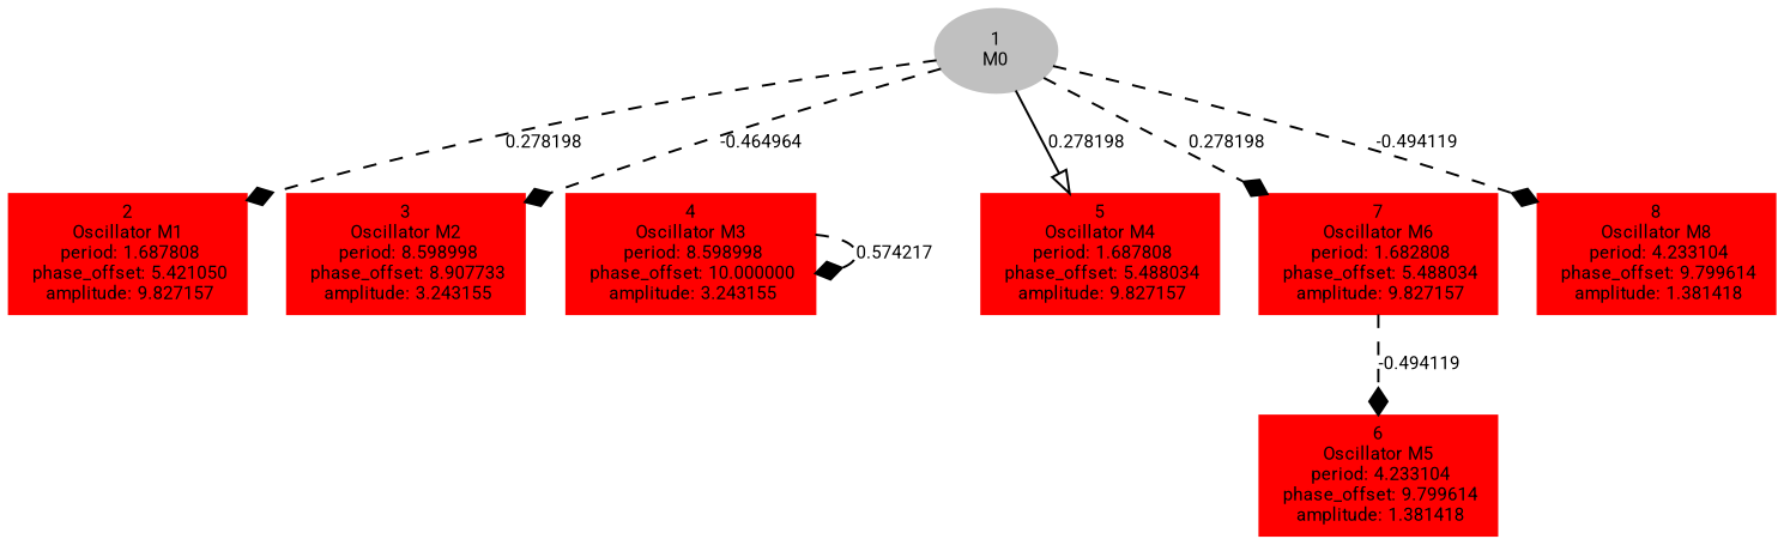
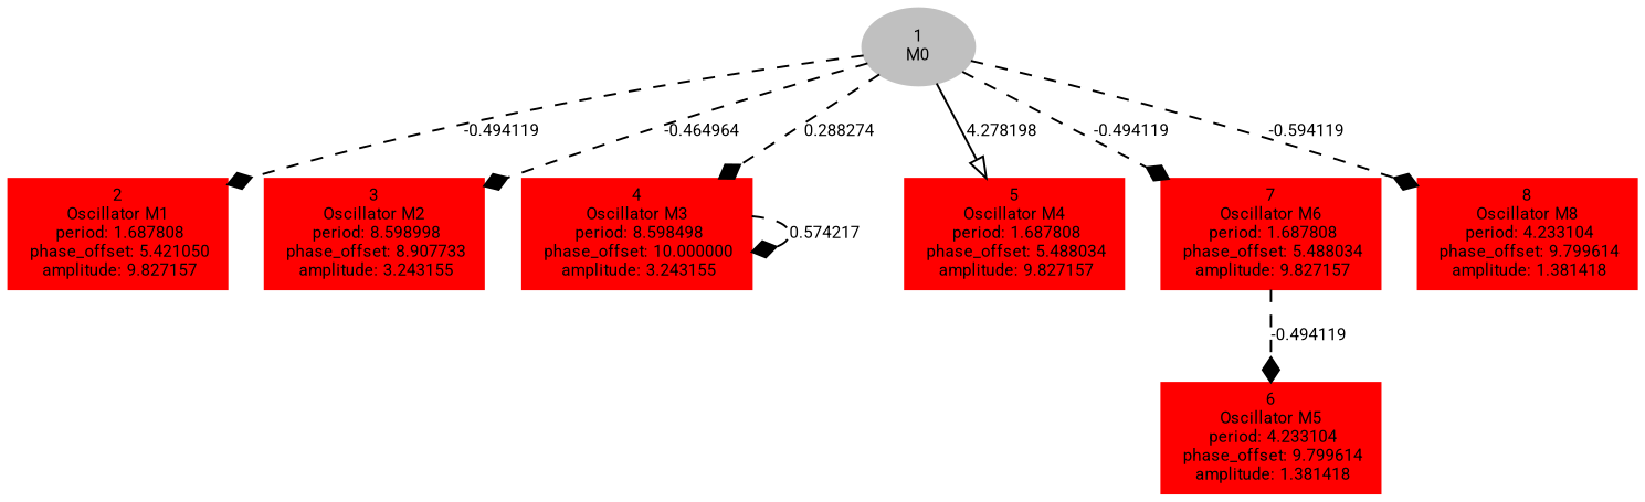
  digraph {
    fontname=Roboto
    forcelabels=true
    node [color=red fontname=Roboto fontsize=8 style=filled shape=box]
    edge [arrowhead=diamond fontname=Roboto fontsize=8 style=dashed]
    n1 [color=grey label=<1<BR/>M0> shape=""]
    n2 [label=<2<BR />Oscillator M1<BR /> period: 1.687808<BR /> phase_offset: 5.421050<BR /> amplitude: 9.827157>]
    n3 [label=<3<BR />Oscillator M2<BR /> period: 8.598998<BR /> phase_offset: 8.907733<BR /> amplitude: 3.243155>]
-   n4 [label=<4<BR />Oscillator M3<BR /> period: 8.598998<BR /> phase_offset: 10.000000<BR /> amplitude: 3.243155>]
+   n4 [label=<4<BR />Oscillator M3<BR /> period: 8.598498<BR /> phase_offset: 10.000000<BR /> amplitude: 3.243155>]
    n5 [label=<5<BR />Oscillator M4<BR /> period: 1.687808<BR /> phase_offset: 5.488034<BR /> amplitude: 9.827157>]
-   n6 [label=<7<BR />Oscillator M6<BR /> period: 1.682808<BR /> phase_offset: 5.488034<BR /> amplitude: 9.827157>]
+   n6 [label=<7<BR />Oscillator M6<BR /> period: 1.687808<BR /> phase_offset: 5.488034<BR /> amplitude: 9.827157>]
    n7 [label=<8<BR />Oscillator M8<BR /> period: 4.233104<BR /> phase_offset: 9.799614<BR /> amplitude: 1.381418>]
    n8 [label=<6<BR />Oscillator M5<BR /> period: 4.233104<BR /> phase_offset: 9.799614<BR /> amplitude: 1.381418>]
-   n1 -> n2 [label="0.278198 "]
+   n1 -> n2 [label="-0.494119 "]
    n1 -> n3 [label="-0.464964 "]
-   n1 -> n5 [arrowhead=onormal label="0.278198 " style=solid]
-   n1 -> n6 [label="0.278198 "]
-   n1 -> n7 [label="-0.494119 "]
+   n1 -> n4 [label="0.288274 "]
+   n1 -> n5 [arrowhead=onormal label="4.278198 " style=solid]
+   n1 -> n6 [label="-0.494119 "]
+   n1 -> n7 [label="-0.594119 "]
    n4 -> n4 [label="0.574217 "]
    n6 -> n8 [label="-0.494119 "]
  }
